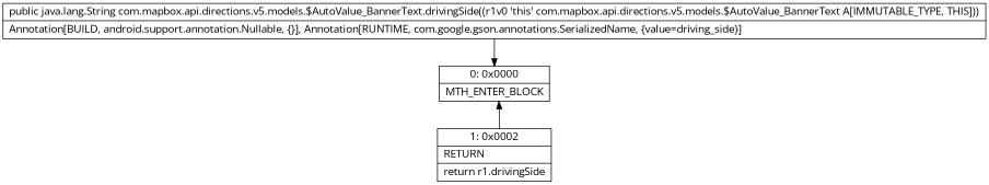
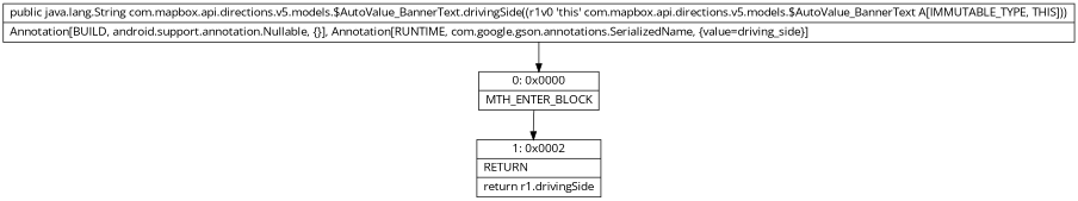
  digraph {
    fontname="Open Sans"
    node [shape=record fontname="Open Sans"]
    edge [fontname="Open Sans"]
    n1 [label="{0\:\ 0x0000|MTH_ENTER_BLOCK\l}"]
    n2 [label="{1\:\ 0x0002|RETURN\l|return r1.drivingSide\l}"]
    n3 [label="{public java.lang.String com.mapbox.api.directions.v5.models.$AutoValue_BannerText.drivingSide((r1v0 'this' com.mapbox.api.directions.v5.models.$AutoValue_BannerText A[IMMUTABLE_TYPE, THIS]))  | Annotation[BUILD, android.support.annotation.Nullable, \{\}], Annotation[RUNTIME, com.google.gson.annotations.SerializedName, \{value=driving_side\}]\l}"]
-   n2 -> n1
+   n1 -> n2
    n3 -> n1
  }
